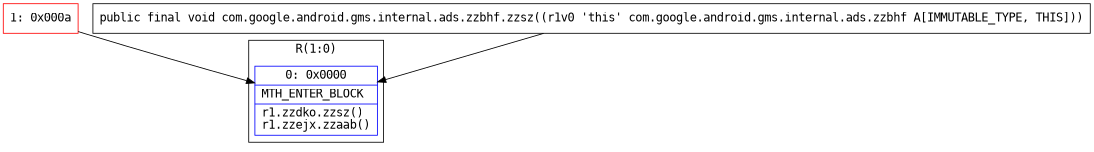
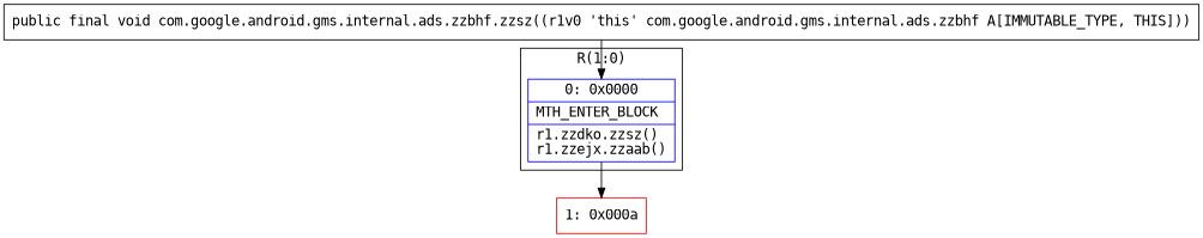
  digraph {
    fontname="DejaVu Sans Mono"
    node [shape=record fontname="DejaVu Sans Mono"]
    edge [fontname="DejaVu Sans Mono"]
    n1 [color=blue label="{0\:\ 0x0000|MTH_ENTER_BLOCK\l|r1.zzdko.zzsz()\lr1.zzejx.zzaab()\l}"]
    n2 [color=red label="{1\:\ 0x000a}"]
    n3 [label="{public final void com.google.android.gms.internal.ads.zzbhf.zzsz((r1v0 'this' com.google.android.gms.internal.ads.zzbhf A[IMMUTABLE_TYPE, THIS])) }"]
    subgraph cluster_1 {
      label="R(1:0)"
      n1
    }
-   n2 -> n1
+   n1 -> n2
    n3 -> n1
  }
